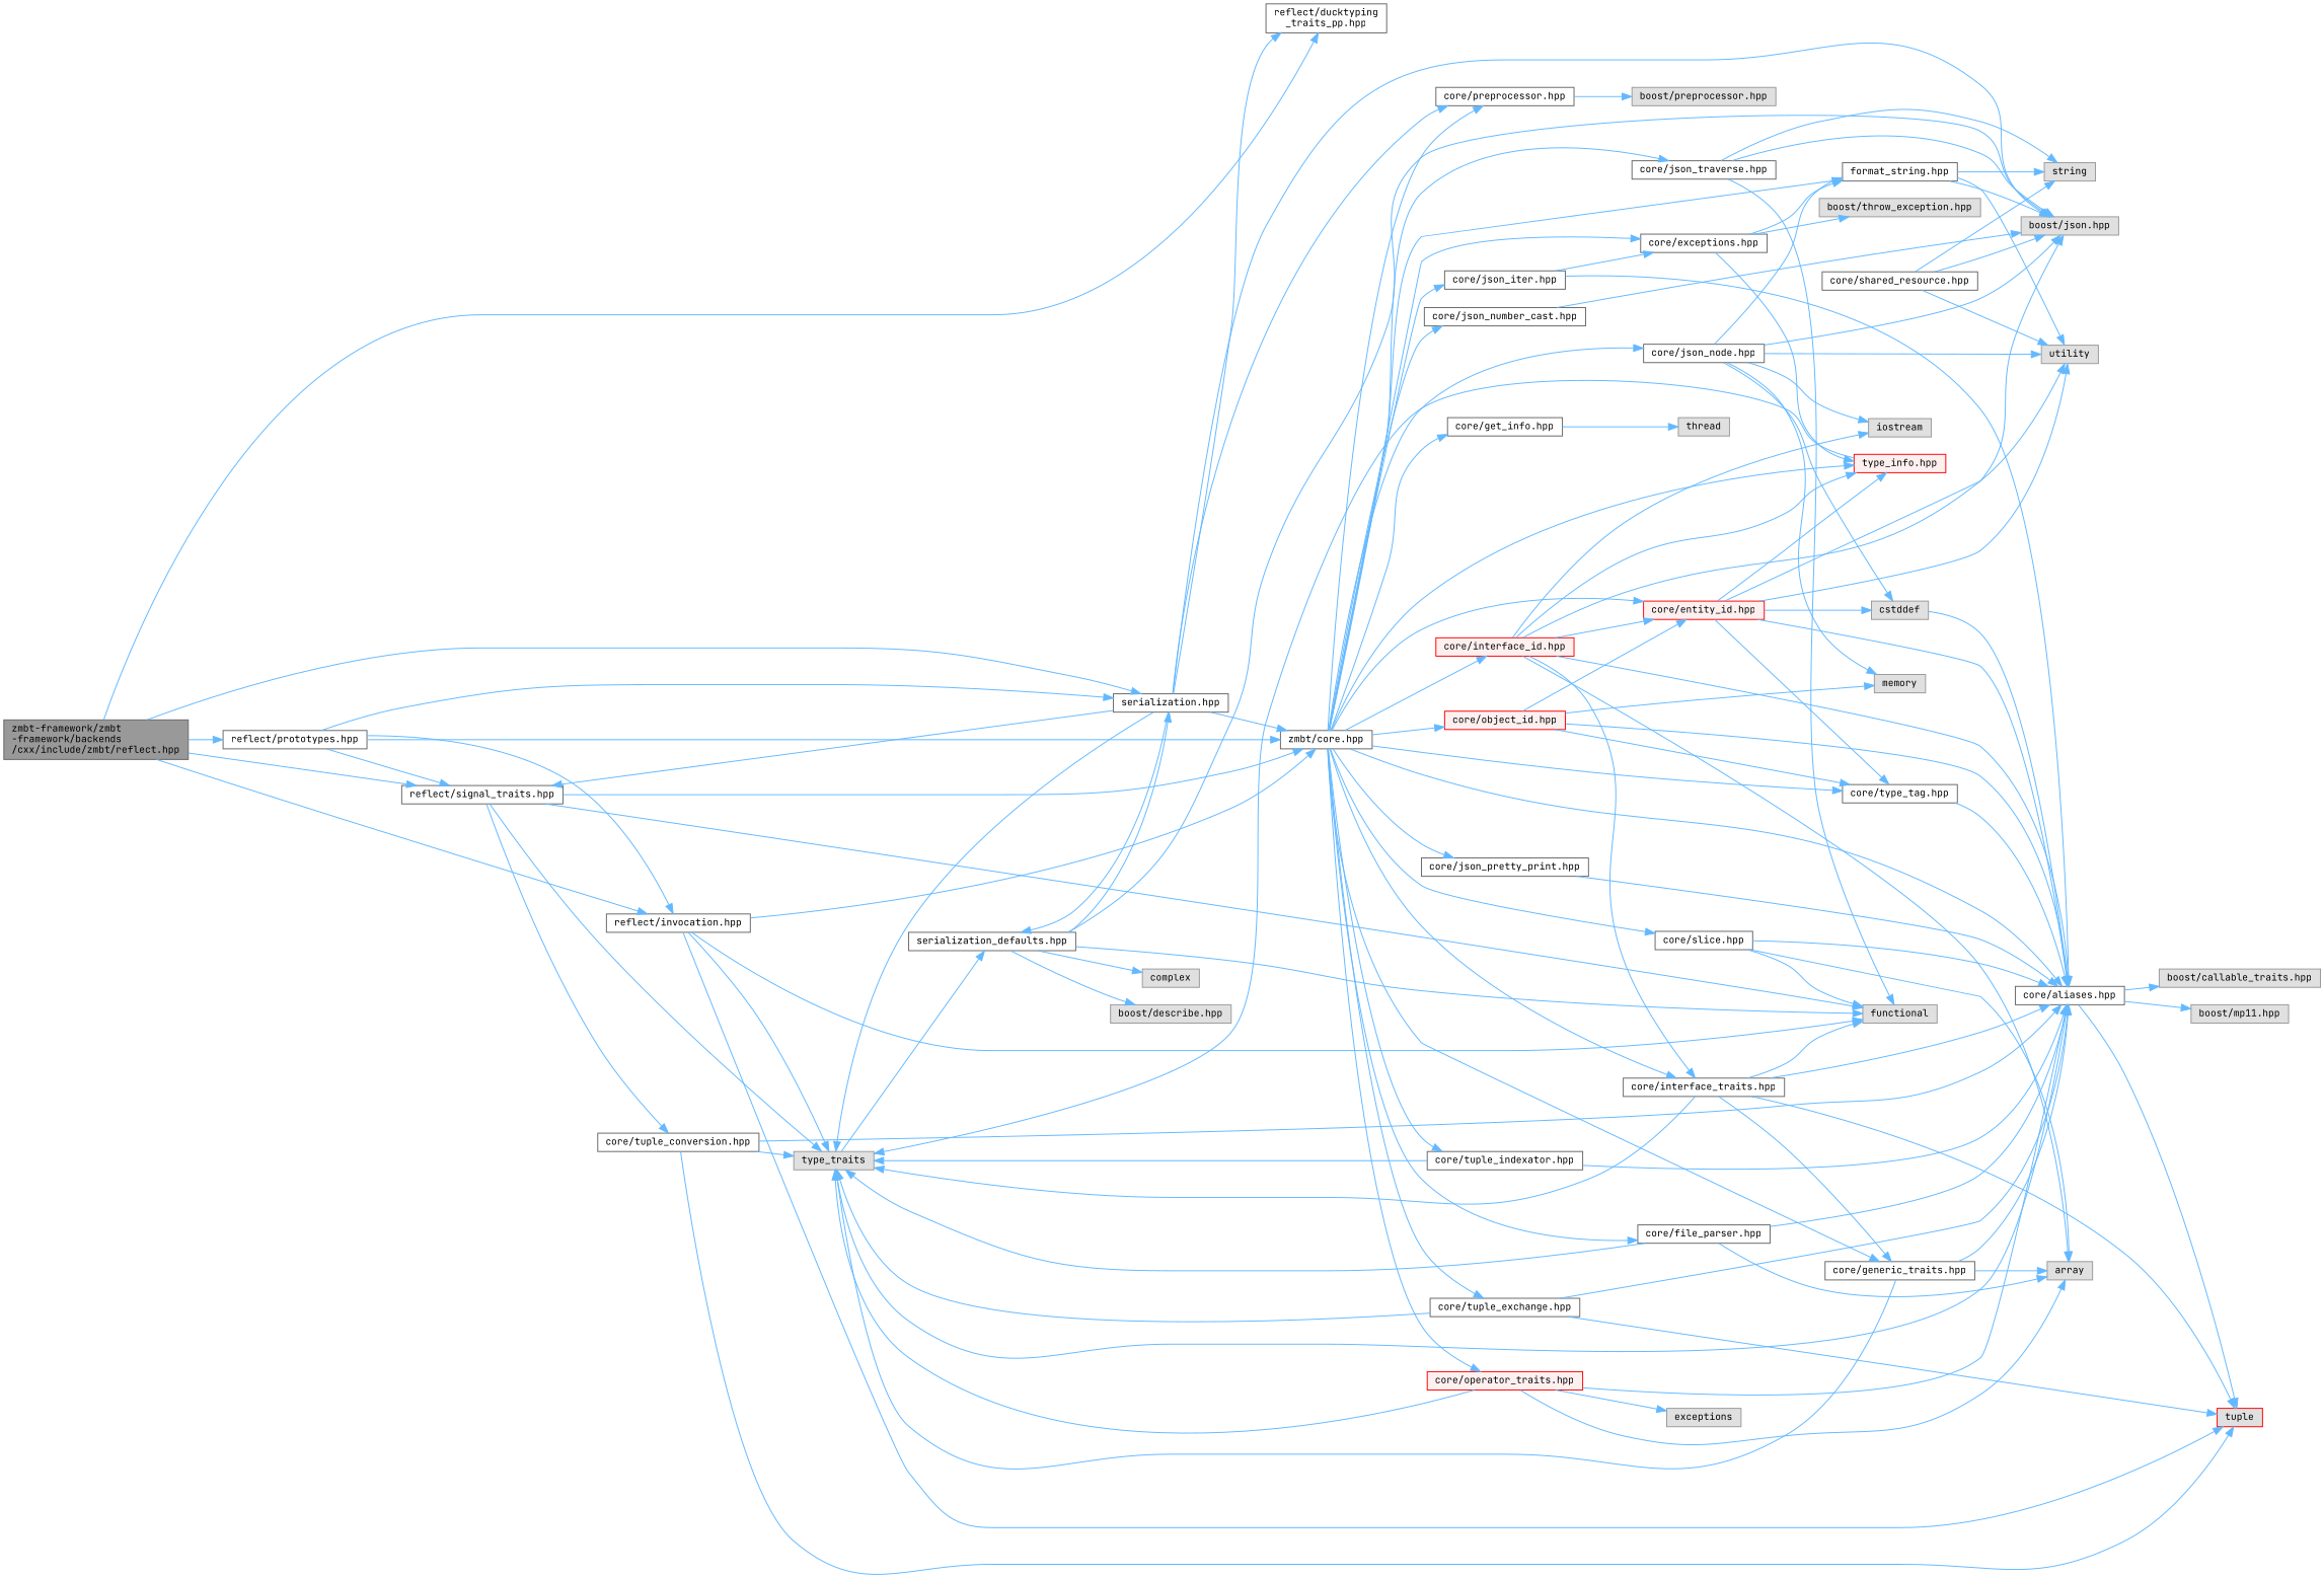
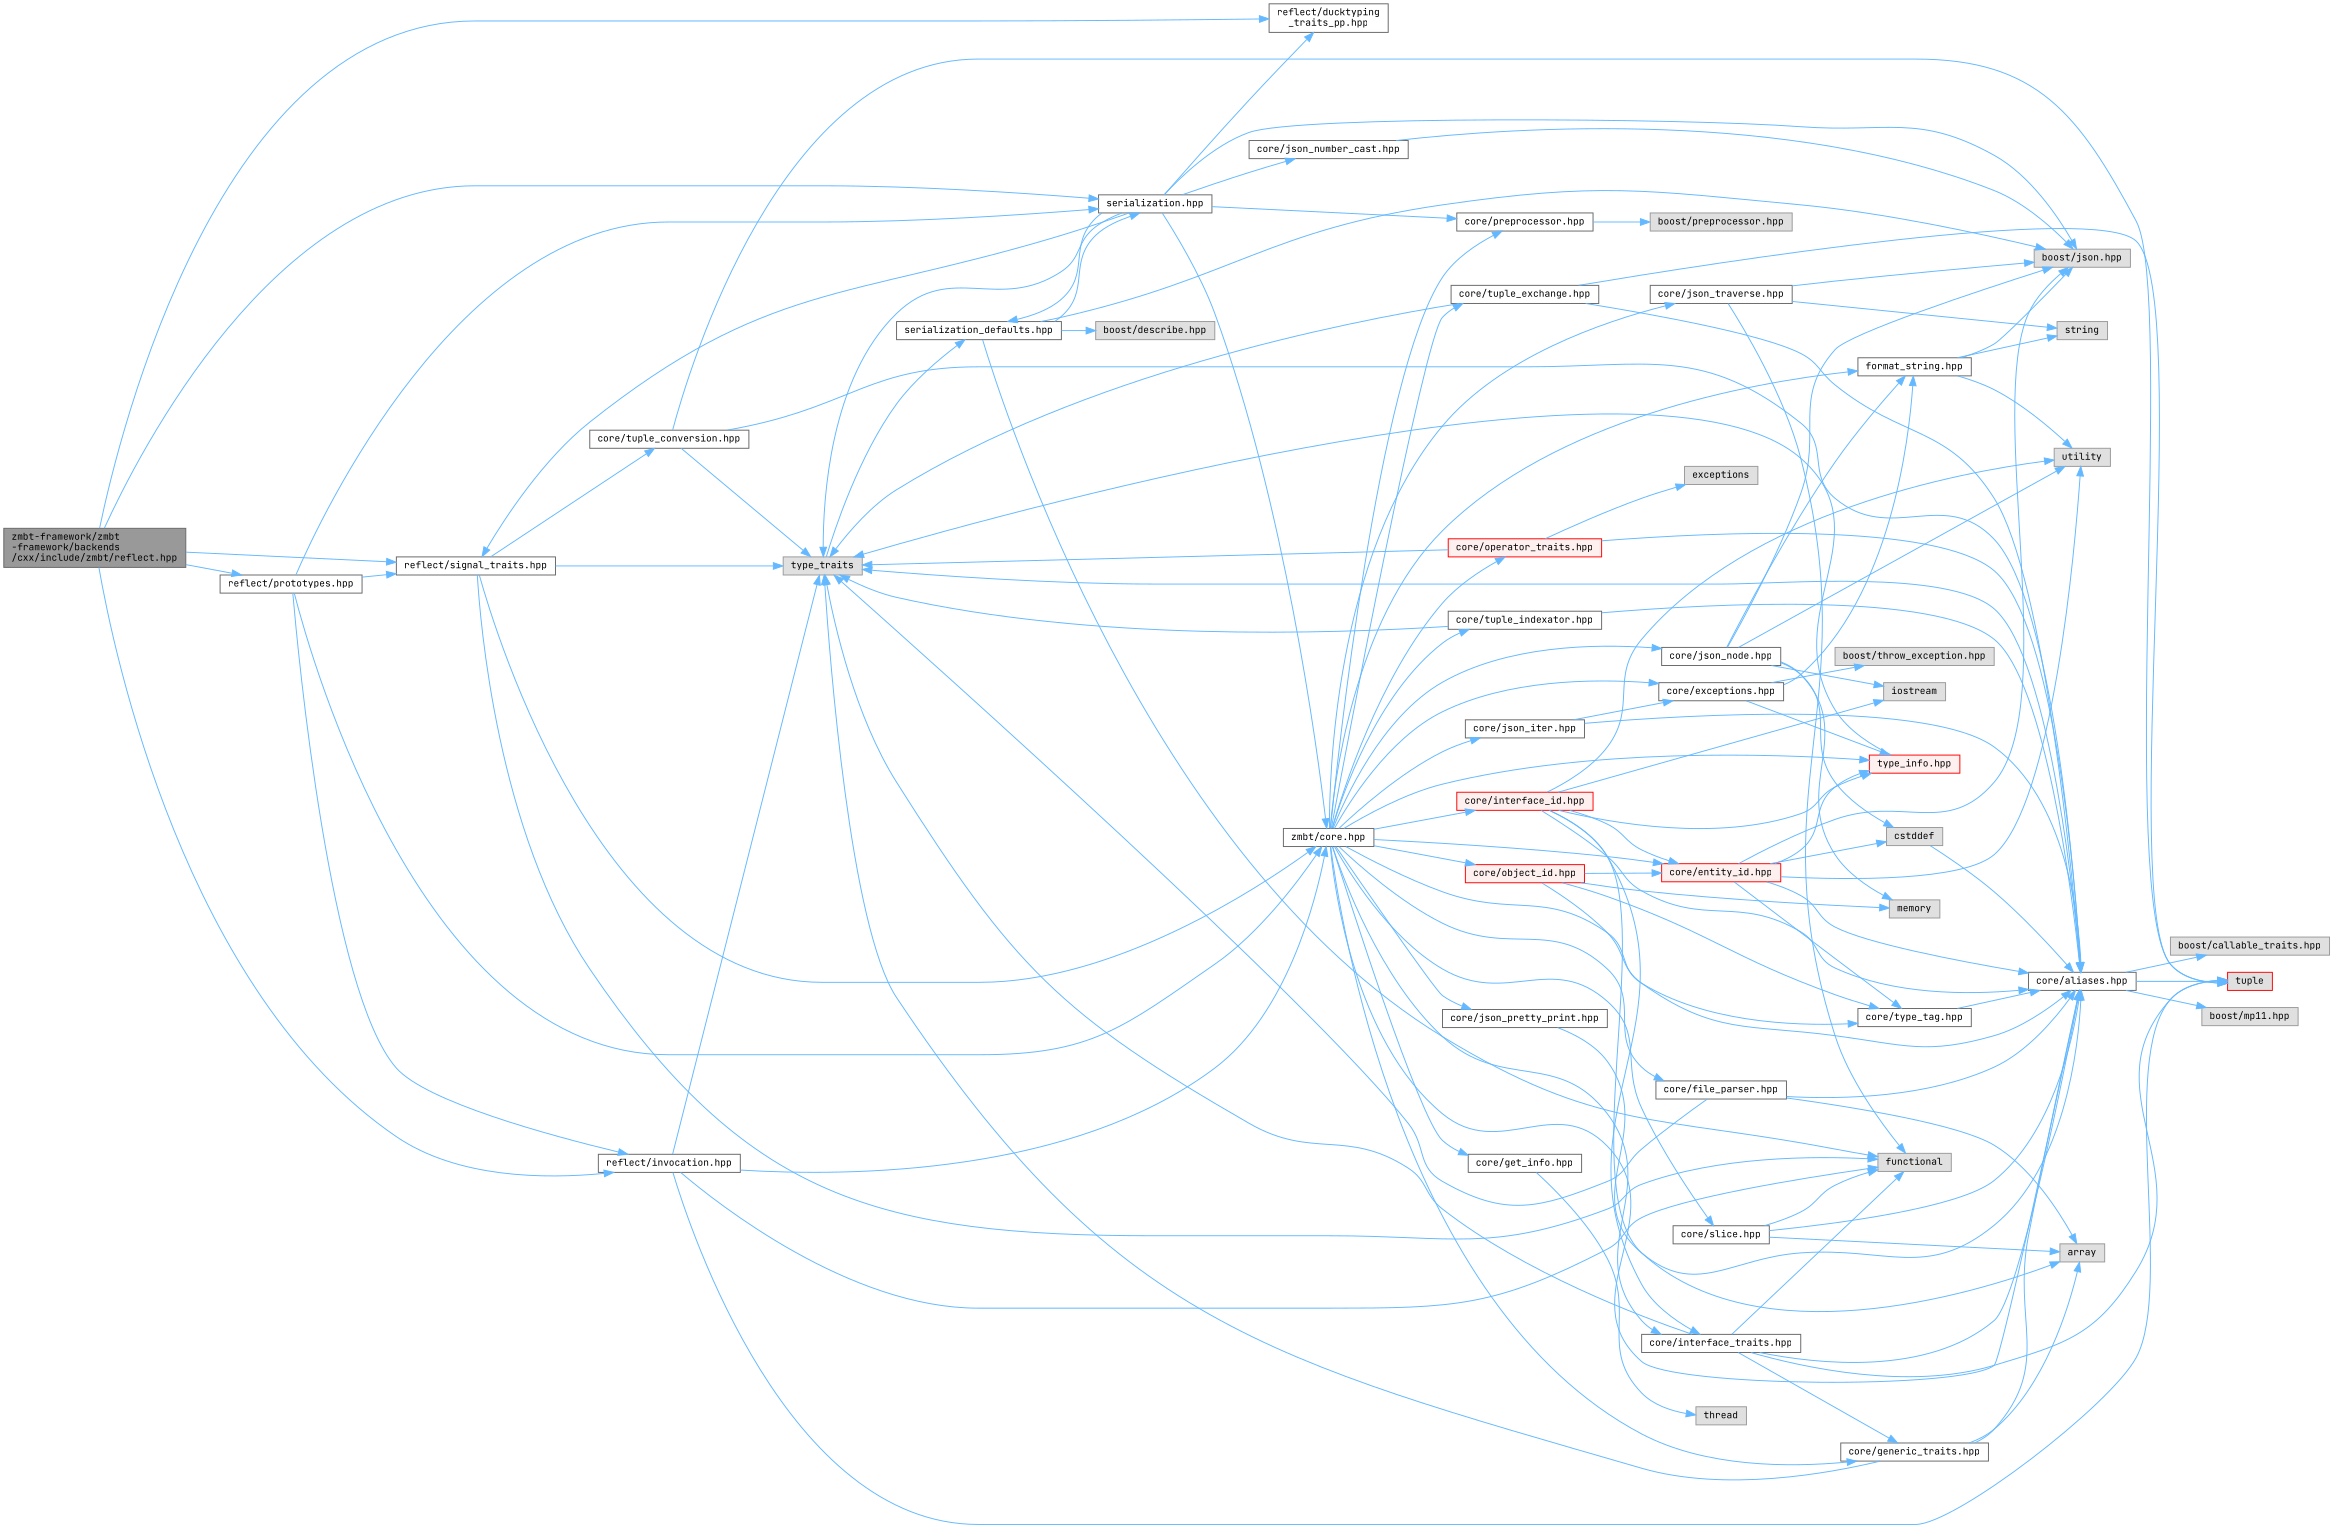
  digraph {
    fontname="JetBrains Mono"
    rankdir=LR
    node [color=grey40 fillcolor=white fontname="JetBrains Mono" fontsize=10 shape=box style=filled]
    edge [color=steelblue1 fontname="JetBrains Mono" fontsize=10 labelfontname=Helvetica labelfontsize=10 style=solid]
    n1 [color=gray40 fillcolor=grey60 fontcolor=black height=0.2 label="zmbt-framework/zmbt\l-framework/backends\l/cxx/include/zmbt/reflect.hpp" width=0.4]
    n2 [height=0.2 label="reflect/ducktyping\l_traits_pp.hpp" width=0.4]
    n3 [height=0.2 label="reflect/signal_traits.hpp" width=0.4]
    n4 [height=0.2 label="reflect/invocation.hpp" width=0.4]
    n5 [height=0.2 label="reflect/prototypes.hpp" width=0.4]
    n6 [height=0.2 label="serialization.hpp" width=0.4]
    n7 [color=grey60 fillcolor="#E0E0E0" height=0.2 label=functional width=0.4]
    n8 [color=grey60 fillcolor="#E0E0E0" height=0.2 label=type_traits width=0.4]
    n9 [height=0.2 label="zmbt/core.hpp" width=0.4]
    n10 [height=0.2 label="core/tuple_conversion.hpp" width=0.4]
    n11 [color=red fillcolor="#E0E0E0" height=0.2 label=tuple width=0.4]
    n12 [height=0.2 label="core/preprocessor.hpp" width=0.4]
    n13 [color=grey60 fillcolor="#E0E0E0" height=0.2 label="boost/json.hpp" width=0.4]
    n14 [height=0.2 label="serialization_defaults.hpp" width=0.4]
    n15 [height=0.2 label="core/aliases.hpp" width=0.4]
    n16 [height=0.2 label="core/exceptions.hpp" width=0.4]
    n17 [height=0.2 label="format_string.hpp" width=0.4]
    n18 [color=red fillcolor="#FFF0F0" height=0.2 label="type_info.hpp" width=0.4]
    n19 [height=0.2 label="core/file_parser.hpp" width=0.4]
    n20 [height=0.2 label="core/generic_traits.hpp" width=0.4]
    n21 [height=0.2 label="core/get_info.hpp" width=0.4]
    n22 [height=0.2 label="core/interface_traits.hpp" width=0.4]
    n23 [height=0.2 label="core/json_iter.hpp" width=0.4]
    n24 [height=0.2 label="core/json_node.hpp" width=0.4]
    n25 [height=0.2 label="core/json_number_cast.hpp" width=0.4]
    n26 [height=0.2 label="core/json_traverse.hpp" width=0.4]
    n27 [height=0.2 label="core/json_pretty_print.hpp" width=0.4]
    n28 [height=0.2 label="core/slice.hpp" width=0.4]
    n29 [color=red fillcolor="#FFF0F0" height=0.2 label="core/operator_traits.hpp" width=0.4]
    n30 [height=0.2 label="core/tuple_exchange.hpp" width=0.4]
    n31 [height=0.2 label="core/tuple_indexator.hpp" width=0.4]
    n32 [height=0.2 label="core/type_tag.hpp" width=0.4]
    n33 [color=red fillcolor="#FFF0F0" height=0.2 label="core/entity_id.hpp" width=0.4]
    n34 [color=red fillcolor="#FFF0F0" height=0.2 label="core/interface_id.hpp" width=0.4]
    n35 [color=red fillcolor="#FFF0F0" height=0.2 label="core/object_id.hpp" width=0.4]
    n36 [color=grey60 fillcolor="#E0E0E0" height=0.2 label="boost/callable_traits.hpp" width=0.4]
    n37 [color=grey60 fillcolor="#E0E0E0" height=0.2 label="boost/mp11.hpp" width=0.4]
    n38 [color=grey60 fillcolor="#E0E0E0" height=0.2 label="boost/throw_exception.hpp" width=0.4]
    n39 [color=grey60 fillcolor="#E0E0E0" height=0.2 label=string width=0.4]
    n40 [color=grey60 fillcolor="#E0E0E0" height=0.2 label=utility width=0.4]
    n41 [color=grey60 fillcolor="#E0E0E0" height=0.2 label=array width=0.4]
    n42 [color=grey60 fillcolor="#E0E0E0" height=0.2 label=thread width=0.4]
    n43 [color=grey60 fillcolor="#E0E0E0" height=0.2 label=cstddef width=0.4]
    n44 [color=grey60 fillcolor="#E0E0E0" height=0.2 label=iostream width=0.4]
    n45 [color=grey60 fillcolor="#E0E0E0" height=0.2 label=memory width=0.4]
    n46 [color=grey60 fillcolor="#E0E0E0" height=0.2 label="boost/preprocessor.hpp" width=0.4]
    n47 [color=grey60 fillcolor="#E0E0E0" height=0.2 label=exceptions width=0.4]
-   n48 [height=0.2 label="core/shared_resource.hpp" width=0.4]
    n49 [color=grey60 fillcolor="#E0E0E0" height=0.2 label="boost/describe.hpp" width=0.4]
-   n50 [color=grey60 fillcolor="#E0E0E0" height=0.2 label=complex width=0.4]
    n1 -> n2
    n1 -> n3
    n1 -> n4
    n1 -> n5
    n1 -> n6
    n3 -> n7
    n3 -> n8
    n3 -> n9
    n3 -> n10
    n4 -> n7
    n4 -> n8
    n4 -> n9
    n4 -> n11
    n5 -> n3
    n5 -> n4
    n5 -> n6
    n5 -> n9
    n6 -> n2
    n6 -> n3
    n6 -> n8
    n6 -> n9
    n6 -> n12
    n6 -> n13
    n6 -> n14
    n8 -> n14
    n9 -> n12
    n9 -> n15
    n9 -> n16
    n9 -> n17
    n9 -> n18
    n9 -> n19
    n9 -> n20
    n9 -> n21
    n9 -> n22
    n9 -> n23
    n9 -> n24
-   n9 -> n25
+   n6 -> n25
    n9 -> n26
    n9 -> n27
    n9 -> n28
    n9 -> n29
    n9 -> n30
    n9 -> n31
    n9 -> n32
    n9 -> n33
    n9 -> n34
    n9 -> n35
    n10 -> n8
    n10 -> n11
    n10 -> n15
    n12 -> n46
    n14 -> n6
    n14 -> n7
    n14 -> n13
    n14 -> n49
-   n14 -> n50
    n15 -> n8
    n15 -> n11
    n15 -> n36
    n15 -> n37
    n16 -> n17
    n16 -> n18
    n16 -> n38
    n17 -> n13
    n17 -> n39
    n17 -> n40
    n18 -> n8
    n19 -> n8
    n19 -> n15
    n19 -> n41
    n20 -> n8
    n20 -> n15
    n20 -> n41
    n21 -> n42
    n22 -> n7
    n22 -> n8
    n22 -> n11
    n22 -> n15
    n22 -> n20
    n23 -> n15
    n23 -> n16
    n24 -> n13
    n24 -> n17
    n24 -> n40
    n24 -> n43
    n24 -> n44
    n24 -> n45
    n25 -> n13
    n26 -> n7
    n26 -> n13
    n26 -> n39
    n27 -> n15
    n28 -> n7
    n28 -> n15
    n28 -> n41
    n29 -> n8
    n29 -> n15
-   n29 -> n41
    n29 -> n47
    n30 -> n8
    n30 -> n11
    n30 -> n15
    n31 -> n8
    n31 -> n15
    n32 -> n15
    n33 -> n13
    n33 -> n15
    n33 -> n18
    n33 -> n32
    n33 -> n40
    n33 -> n43
    n34 -> n15
    n34 -> n18
    n34 -> n22
    n34 -> n33
    n34 -> n40
    n34 -> n41
    n34 -> n44
    n35 -> n15
    n35 -> n32
    n35 -> n33
    n35 -> n45
    n43 -> n15
-   n48 -> n13
-   n48 -> n39
-   n48 -> n40
  }
